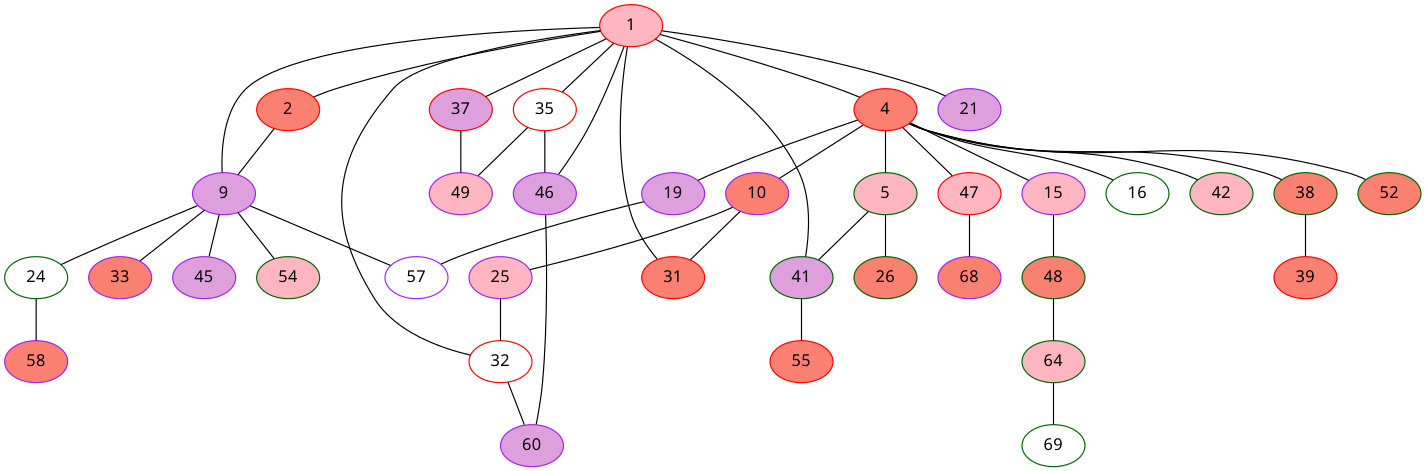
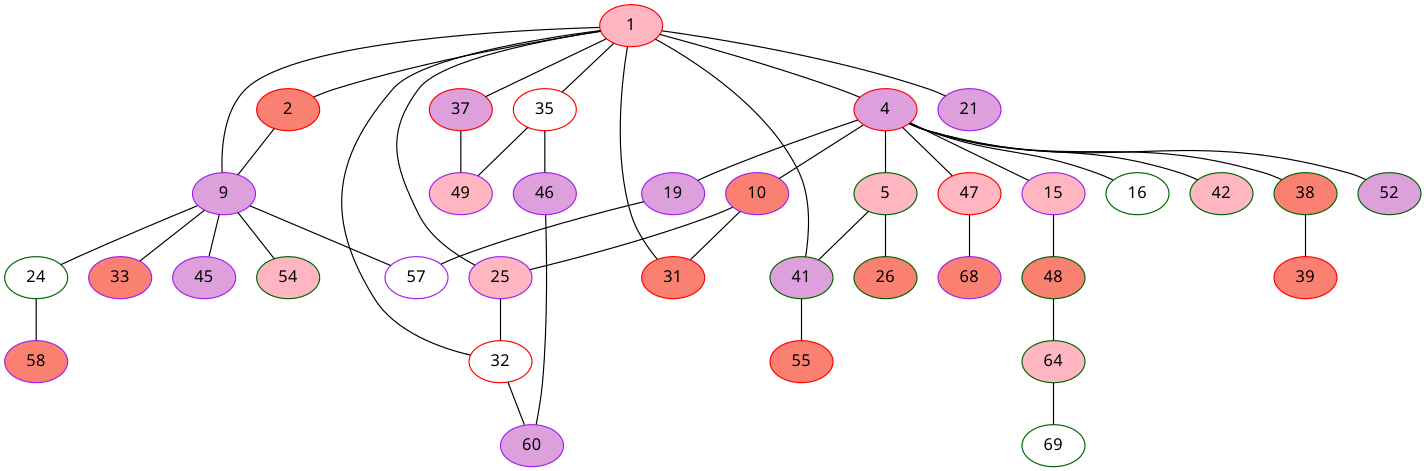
  graph {
    fontname="Noto Sans"
    node [color=purple fillcolor=salmon fontname="Noto Sans" style=filled]
    edge [fontname="Noto Sans"]
    1 [color=red fillcolor=lightpink super="+3"]
    2 [color=red super="+14"]
-   4 [color=red super="+6"]
+   4 [color=red fillcolor=plum super="+6"]
    9 [fillcolor=plum super="+11+13"]
    21 [fillcolor=plum super="+63"]
    25 [fillcolor=lightpink super="+66"]
    31 [color=red super="+43+59"]
    32 [color=red fillcolor=white]
    35 [color=red fillcolor=white]
    37 [color=red fillcolor=plum]
    41 [color=darkgreen fillcolor=plum super="+53"]
    5 [color=darkgreen fillcolor=lightpink]
    10 [super="+20"]
    15 [fillcolor=lightpink super="+36"]
    16 [color=darkgreen fillcolor=white]
    19 [fillcolor=plum]
    38 [color=darkgreen super="+44+40"]
    42 [color=darkgreen fillcolor=lightpink]
    47 [color=red fillcolor=lightpink super="+51"]
-   52 [color=darkgreen]
+   52 [color=darkgreen fillcolor=plum]
    24 [color=darkgreen fillcolor=white super="+34+30"]
    33
    45 [fillcolor=plum super="+70+67"]
    54 [color=darkgreen fillcolor=lightpink]
    57 [fillcolor=white super="+62+71"]
    60 [fillcolor=plum]
    46 [fillcolor=plum super="+72"]
    49 [fillcolor=lightpink]
    55 [color=red]
    26 [color=darkgreen super="+50"]
    48 [color=darkgreen super="+56"]
    39 [color=red]
    68
    58
    n35 [color=darkgreen fillcolor=lightpink label=64]
    69 [color=darkgreen fillcolor=white]
    1 -- 2
    1 -- 4 [weight=4]
    1 -- 9 [weight=2]
    1 -- 21 [weight=2]
-   1 -- 46
+   1 -- 25
    1 -- 31
    1 -- 32
    1 -- 35
    1 -- 37
    1 -- 41
    2 -- 9
    4 -- 5
    4 -- 10
    4 -- 15
    4 -- 16
    4 -- 19
    4 -- 38
    4 -- 42
    4 -- 47
    4 -- 52
    9 -- 24
    9 -- 33
    9 -- 45
    9 -- 54
    9 -- 57
    25 -- 32
    32 -- 60
    35 -- 46
    35 -- 49
    37 -- 49
    41 -- 55
    5 -- 41
    5 -- 26
    10 -- 25
    10 -- 31
    15 -- 48
    19 -- 57
    38 -- 39
    47 -- 68
    24 -- 58
    46 -- 60
    48 -- n35
    n35 -- 69
  }
